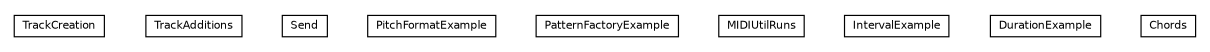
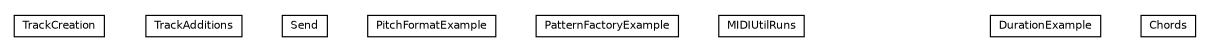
  digraph {
    nodesep=0.25
    ranksep=0.5
    node [fontcolor=black fontname=Helvetica fontsize=9.0 shape=plaintext]
    n1 [label=<<table title="com.rockhoppertech.music.examples.TrackCreation" border="0" cellborder="1" cellspacing="0" cellpadding="2" port="p" href="./TrackCreation.html"> 		<tr><td><table border="0" cellspacing="0" cellpadding="1"> <tr><td align="center" balign="center"> TrackCreation </td></tr> 		</table></td></tr> 		</table>>]
    n2 [label=<<table title="com.rockhoppertech.music.examples.TrackAdditions" border="0" cellborder="1" cellspacing="0" cellpadding="2" port="p" href="./TrackAdditions.html"> 		<tr><td><table border="0" cellspacing="0" cellpadding="1"> <tr><td align="center" balign="center"> TrackAdditions </td></tr> 		</table></td></tr> 		</table>>]
    n3 [label=<<table title="com.rockhoppertech.music.examples.Send" border="0" cellborder="1" cellspacing="0" cellpadding="2" port="p" href="./Send.html"> 		<tr><td><table border="0" cellspacing="0" cellpadding="1"> <tr><td align="center" balign="center"> Send </td></tr> 		</table></td></tr> 		</table>>]
    n4 [label=<<table title="com.rockhoppertech.music.examples.PitchFormatExample" border="0" cellborder="1" cellspacing="0" cellpadding="2" port="p" href="./PitchFormatExample.html"> 		<tr><td><table border="0" cellspacing="0" cellpadding="1"> <tr><td align="center" balign="center"> PitchFormatExample </td></tr> 		</table></td></tr> 		</table>>]
    n5 [label=<<table title="com.rockhoppertech.music.examples.PatternFactoryExample" border="0" cellborder="1" cellspacing="0" cellpadding="2" port="p" href="./PatternFactoryExample.html"> 		<tr><td><table border="0" cellspacing="0" cellpadding="1"> <tr><td align="center" balign="center"> PatternFactoryExample </td></tr> 		</table></td></tr> 		</table>>]
    n6 [label=<<table title="com.rockhoppertech.music.examples.MIDIUtilRuns" border="0" cellborder="1" cellspacing="0" cellpadding="2" port="p" href="./MIDIUtilRuns.html"> 		<tr><td><table border="0" cellspacing="0" cellpadding="1"> <tr><td align="center" balign="center"> MIDIUtilRuns </td></tr> 		</table></td></tr> 		</table>>]
-   n7 [label=<<table title="com.rockhoppertech.music.examples.IntervalExample" border="0" cellborder="1" cellspacing="0" cellpadding="2" port="p" href="./IntervalExample.html"> 		<tr><td><table border="0" cellspacing="0" cellpadding="1"> <tr><td align="center" balign="center"> IntervalExample </td></tr> 		</table></td></tr> 		</table>>]
    n8 [label=<<table title="com.rockhoppertech.music.examples.DurationExample" border="0" cellborder="1" cellspacing="0" cellpadding="2" port="p" href="./DurationExample.html"> 		<tr><td><table border="0" cellspacing="0" cellpadding="1"> <tr><td align="center" balign="center"> DurationExample </td></tr> 		</table></td></tr> 		</table>>]
    n9 [label=<<table title="com.rockhoppertech.music.examples.Chords" border="0" cellborder="1" cellspacing="0" cellpadding="2" port="p" href="./Chords.html"> 		<tr><td><table border="0" cellspacing="0" cellpadding="1"> <tr><td align="center" balign="center"> Chords </td></tr> 		</table></td></tr> 		</table>>]
  }
